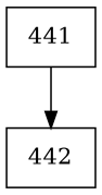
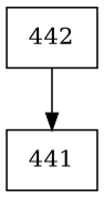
  digraph {
    node [shape=record]
    n1 [label="{441}"]
    n2 [label="{442}"]
-   n1 -> n2
+   n2 -> n1
  }
